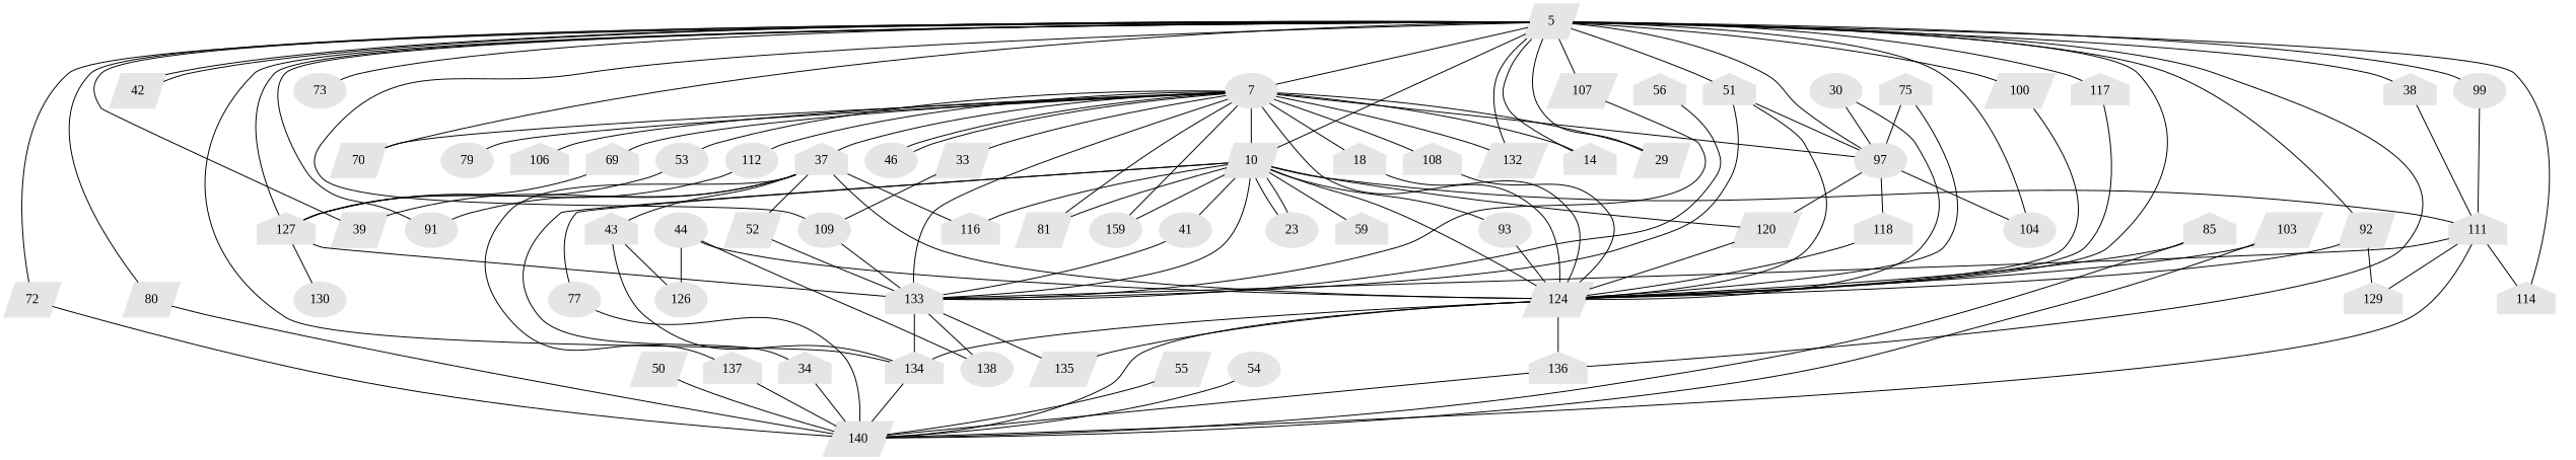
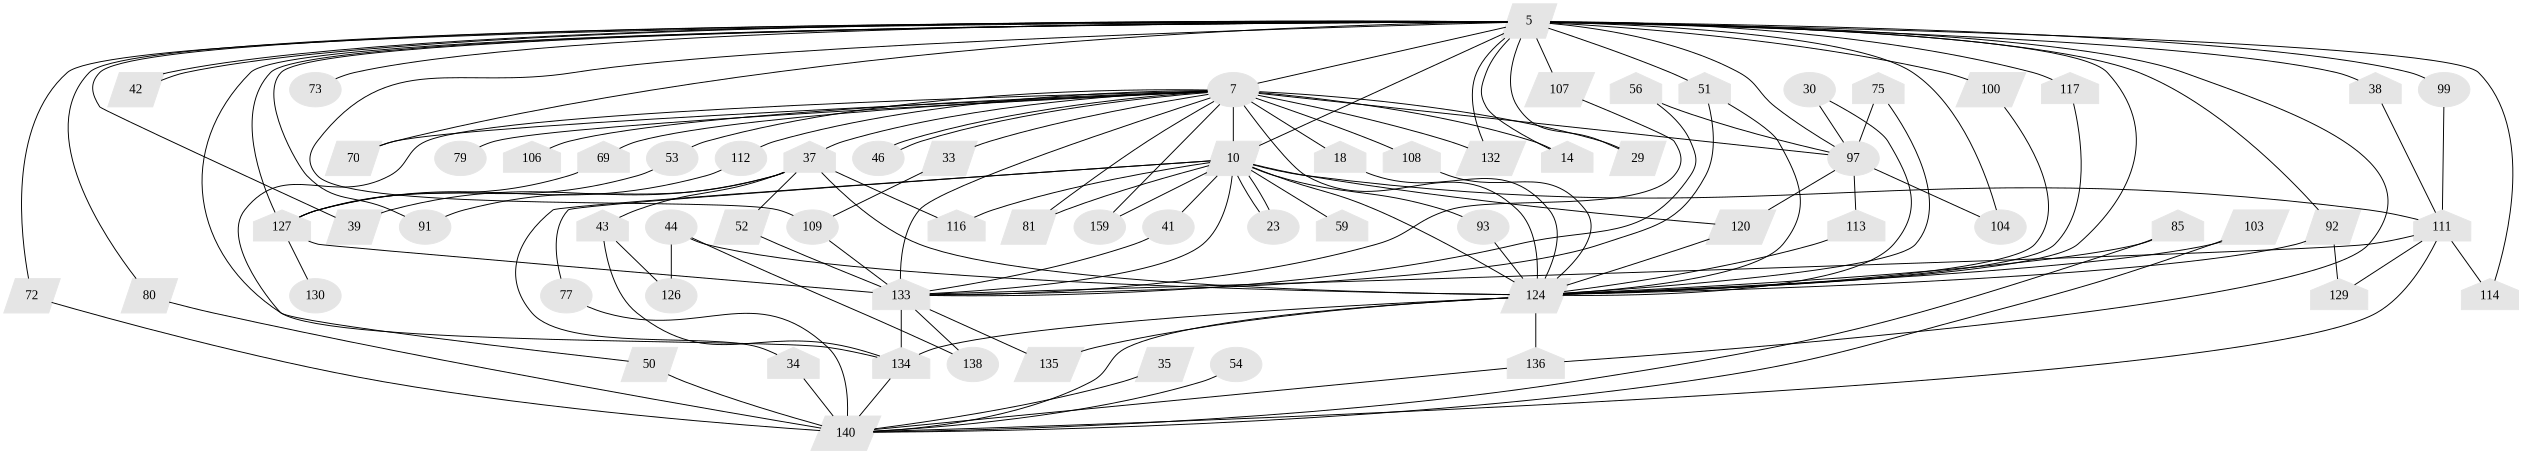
  graph {
    fontname="Liberation Serif"
    node [color=gray90 fontname="Liberation Serif" shape=house style=filled]
    edge [fontname="Liberation Serif"]
    5 [shape=parallelogram super="+4"]
    7 [shape=ellipse super="+2"]
    10 [shape=parallelogram super="+6"]
    14
    29 [shape=parallelogram]
    38
    39 [shape=parallelogram]
    42 [shape=parallelogram]
    51 [super="+19"]
    70 [shape=parallelogram super="+13"]
    72 [shape=parallelogram]
    73 [shape=ellipse]
    80 [shape=parallelogram]
    91 [shape=ellipse super="+90"]
    92 [shape=parallelogram super="+61"]
    97 [shape=ellipse super="+87+96"]
    99 [shape=ellipse]
    100 [shape=parallelogram]
    104 [shape=ellipse super="+78+82"]
    107 [shape=parallelogram]
    109 [shape=ellipse]
    114
    117
    124 [shape=parallelogram super="+105+3+119"]
    127 [super="+35+71+122+11"]
    132 [shape=parallelogram super="+63"]
    134 [super="+102+131"]
    136 [super="+89"]
    18
    33 [shape=parallelogram]
    37 [super="+24"]
    46 [shape=ellipse]
    50 [shape=parallelogram]
    53 [shape=ellipse]
    69 [super="+49"]
    79 [shape=ellipse]
    81 [shape=parallelogram]
    106
    108
    112 [shape=ellipse]
    133 [super="+67+66+68+121+60"]
    n42 [label=159 shape=ellipse super="+57"]
    23 [shape=ellipse]
    34
    41 [shape=ellipse super="+40"]
    59
    77 [shape=ellipse]
    93 [shape=ellipse]
    111 [super="+74+84"]
    116
    120 [shape=parallelogram super="+48"]
-   55 [shape=parallelogram]
+   55 [shape=parallelogram label=35]
    140 [shape=parallelogram super="+28+83+128+101"]
    129
-   113 [label=118]
+   113
    135 [shape=parallelogram]
    130 [shape=ellipse]
    43
    52 [shape=parallelogram]
-   137
    138 [shape=ellipse]
    30 [shape=ellipse]
    126 [shape=ellipse]
    44 [shape=ellipse]
    54 [shape=ellipse]
    56
    75
    85
    103 [shape=parallelogram]
    5 -- 7 [weight=4]
    5 -- 10 [weight=4]
    5 -- 14
    5 -- 29
    5 -- 38 [weight=2]
    5 -- 39
    5 -- 42
    5 -- 42
    5 -- 51 [weight=2]
    5 -- 70 [weight=2]
    5 -- 72
    5 -- 73
    5 -- 80
    5 -- 91
    5 -- 92
    5 -- 97
    5 -- 99
    5 -- 100
    5 -- 104 [weight=4]
    5 -- 107
    5 -- 109
    5 -- 114
    5 -- 117
    5 -- 124 [weight=9]
    5 -- 127 [weight=3]
    5 -- 132
    5 -- 134
    5 -- 136
    7 -- 10 [weight=4]
    7 -- 14
    7 -- 29
    7 -- 70
    7 -- 97 [weight=6]
    7 -- 124 [weight=9]
    7 -- 132
    7 -- 18
    7 -- 33 [weight=2]
    7 -- 37 [weight=2]
    7 -- 46
    7 -- 46
+   7 -- 50 [weight=2]
    7 -- 53
    7 -- 69 [weight=2]
    7 -- 79 [weight=2]
    7 -- 81
    7 -- 106 [weight=2]
    7 -- 108
    7 -- 112
    7 -- 133 [weight=7]
    7 -- n42
    10 -- 124 [weight=10]
    10 -- 81
    10 -- 133 [weight=4]
    10 -- n42
    10 -- 23
    10 -- 23
    10 -- 34
    10 -- 41 [weight=3]
    10 -- 59 [weight=2]
    10 -- 77
    10 -- 93
    10 -- 111 [weight=2]
    10 -- 116
    10 -- 120
    38 -- 111
    51 -- 124
    51 -- 133
    72 -- 140
    80 -- 140
    92 -- 124 [weight=3]
    92 -- 129
    97 -- 104
    97 -- 120
    97 -- 113
    99 -- 111
    100 -- 124
    107 -- 133
    109 -- 133
    117 -- 124
    124 -- 134 [weight=2]
    124 -- 136
    124 -- 140
    124 -- 135
    127 -- 133 [weight=2]
    127 -- 130
    134 -- 140 [weight=3]
    136 -- 140
    18 -- 124
    33 -- 109
    37 -- 39
    37 -- 91 [weight=2]
    37 -- 124
    37 -- 116
    37 -- 43 [weight=2]
    37 -- 52
-   37 -- 137
    50 -- 140 [weight=9]
    53 -- 127
    69 -- 127 [weight=2]
    108 -- 124
    112 -- 127
    133 -- 134 [weight=2]
    133 -- 135
    133 -- 138
    34 -- 140
    41 -- 133
    77 -- 140
    93 -- 124
    111 -- 114
    111 -- 133
    111 -- 140 [weight=4]
    111 -- 129
    120 -- 124
    55 -- 140
    113 -- 124
    43 -- 134
    43 -- 126
    52 -- 133
-   137 -- 140
    30 -- 97
    30 -- 124
    44 -- 124 [weight=2]
    44 -- 138
    44 -- 126
    54 -- 140
-   51 -- 97
+   56 -- 97
    56 -- 133
    75 -- 97
    75 -- 124
    85 -- 124
    85 -- 140
    103 -- 124
    103 -- 140
  }
